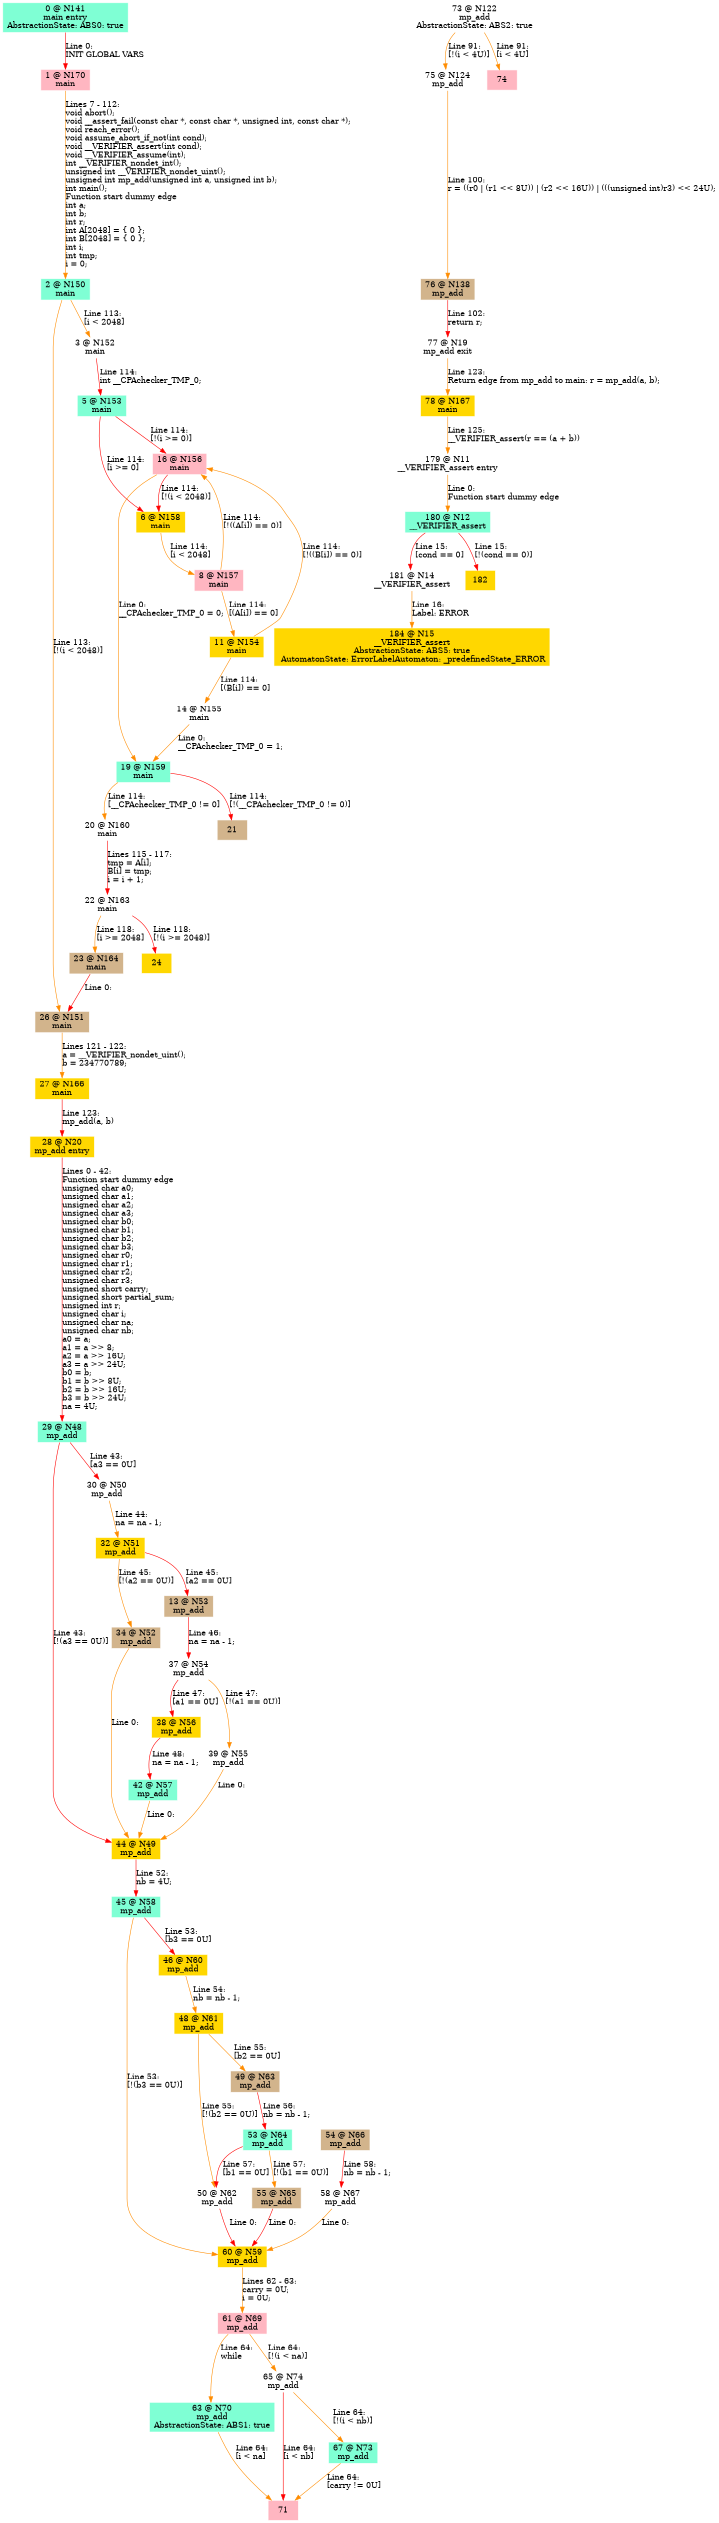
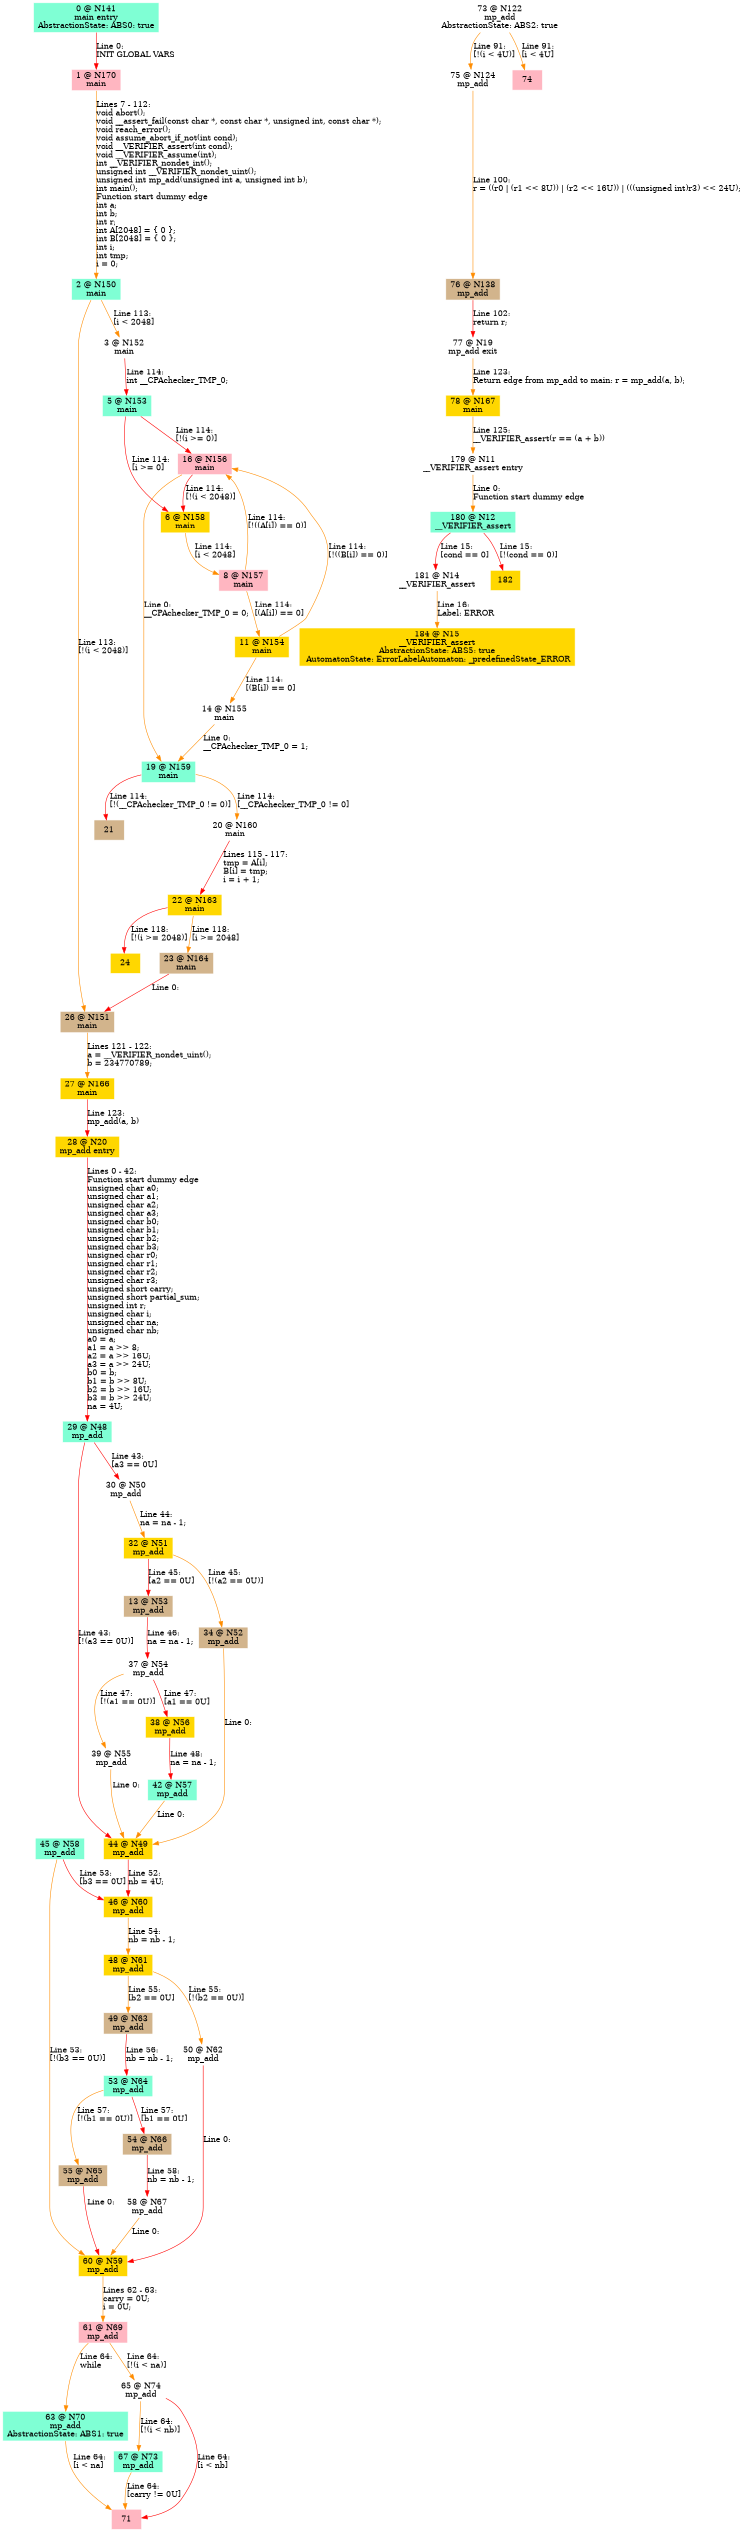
  digraph {
    node [color=white fillcolor=gold shape=box style=filled]
    edge [color=darkorange]
    n1 [fillcolor=aquamarine label="0 @ N141\nmain entry\nAbstractionState: ABS0: true\n"]
    n2 [fillcolor=lightpink label="1 @ N170\nmain\n"]
    n3 [fillcolor=aquamarine label="2 @ N150\nmain\n"]
    n4 [fillcolor=tan label="26 @ N151\nmain\n"]
    n5 [fillcolor=white label="3 @ N152\nmain\n"]
    n6 [label="27 @ N166\nmain\n"]
    n7 [fillcolor=aquamarine label="5 @ N153\nmain\n"]
    n8 [label="28 @ N20\nmp_add entry\n"]
    n9 [fillcolor=aquamarine label="29 @ N48\nmp_add\n"]
    n10 [label="44 @ N49\nmp_add\n"]
    n11 [fillcolor=white label="30 @ N50\nmp_add\n"]
    n12 [fillcolor=aquamarine label="45 @ N58\nmp_add\n"]
    n13 [label="32 @ N51\nmp_add\n"]
    n14 [label="60 @ N59\nmp_add\n"]
    n15 [label="46 @ N60\nmp_add\n"]
    n16 [fillcolor=lightpink label="61 @ N69\nmp_add\n"]
    n17 [label="48 @ N61\nmp_add\n"]
    n18 [fillcolor=aquamarine label="63 @ N70\nmp_add\nAbstractionState: ABS1: true\n"]
    n19 [fillcolor=white label="65 @ N74\nmp_add\n"]
    71 [fillcolor=lightpink]
    n21 [fillcolor=aquamarine label="67 @ N73\nmp_add\n"]
    n22 [fillcolor=white label="73 @ N122\nmp_add\nAbstractionState: ABS2: true\n"]
    n23 [fillcolor=white label="75 @ N124\nmp_add\n"]
    74 [fillcolor=lightpink]
    n25 [fillcolor=tan label="76 @ N138\nmp_add\n"]
    n26 [fillcolor=white label="77 @ N19\nmp_add exit\n"]
    n27 [label="78 @ N167\nmain\n"]
    n28 [fillcolor=white label="179 @ N11\n__VERIFIER_assert entry\n"]
    n29 [fillcolor=aquamarine label="180 @ N12\n__VERIFIER_assert\n"]
    n30 [fillcolor=white label="181 @ N14\n__VERIFIER_assert\n"]
    182
    n32 [label="184 @ N15\n__VERIFIER_assert\nAbstractionState: ABS5: true\n AutomatonState: ErrorLabelAutomaton: _predefinedState_ERROR\n"]
    n33 [fillcolor=white label="50 @ N62\nmp_add\n"]
    n34 [fillcolor=tan label="49 @ N63\nmp_add\n"]
    n35 [fillcolor=aquamarine label="53 @ N64\nmp_add\n"]
    n36 [fillcolor=tan label="55 @ N65\nmp_add\n"]
    n37 [fillcolor=tan label="54 @ N66\nmp_add\n"]
    n38 [fillcolor=white label="58 @ N67\nmp_add\n"]
    n39 [fillcolor=tan label="34 @ N52\nmp_add\n"]
    n40 [fillcolor=tan label="13 @ N53\nmp_add\n"]
    n41 [fillcolor=white label="37 @ N54\nmp_add\n"]
    n42 [fillcolor=white label="39 @ N55\nmp_add\n"]
    n43 [label="38 @ N56\nmp_add\n"]
    n44 [fillcolor=aquamarine label="42 @ N57\nmp_add\n"]
    n45 [fillcolor=lightpink label="16 @ N156\nmain\n"]
    n46 [label="6 @ N158\nmain\n"]
    n47 [fillcolor=aquamarine label="19 @ N159\nmain\n"]
    n48 [fillcolor=lightpink label="8 @ N157\nmain\n"]
    n49 [fillcolor=white label="20 @ N160\nmain\n"]
    21 [fillcolor=tan]
-   n51 [fillcolor=white label="22 @ N163\nmain\n"]
+   n51 [label="22 @ N163\nmain\n"]
    n52 [fillcolor=tan label="23 @ N164\nmain\n"]
    24
    n54 [label="11 @ N154\nmain\n"]
    n55 [fillcolor=white label="14 @ N155\nmain\n"]
    n1 -> n2 [color=red label="Line 0: \lINIT GLOBAL VARS\l"]
    n2 -> n3 [label="Lines 7 - 112: \lvoid abort();\lvoid __assert_fail(const char *, const char *, unsigned int, const char *);\lvoid reach_error();\lvoid assume_abort_if_not(int cond);\lvoid __VERIFIER_assert(int cond);\lvoid __VERIFIER_assume(int);\lint __VERIFIER_nondet_int();\lunsigned int __VERIFIER_nondet_uint();\lunsigned int mp_add(unsigned int a, unsigned int b);\lint main();\lFunction start dummy edge\lint a;\lint b;\lint r;\lint A[2048] = { 0 };\lint B[2048] = { 0 };\lint i;\lint tmp;\li = 0;\l"]
    n3 -> n4 [label="Line 113: \l[!(i < 2048)]\l"]
    n3 -> n5 [label="Line 113: \l[i < 2048]\l"]
    n4 -> n6 [label="Lines 121 - 122: \la = __VERIFIER_nondet_uint();\lb = 234770789;\l"]
    n5 -> n7 [color=red label="Line 114: \lint __CPAchecker_TMP_0;\l"]
    n6 -> n8 [color=red label="Line 123: \lmp_add(a, b)\l"]
    n7 -> n45 [color=red label="Line 114: \l[!(i >= 0)]\l"]
    n7 -> n46 [color=red label="Line 114: \l[i >= 0]\l"]
    n8 -> n9 [color=red label="Lines 0 - 42: \lFunction start dummy edge\lunsigned char a0;\lunsigned char a1;\lunsigned char a2;\lunsigned char a3;\lunsigned char b0;\lunsigned char b1;\lunsigned char b2;\lunsigned char b3;\lunsigned char r0;\lunsigned char r1;\lunsigned char r2;\lunsigned char r3;\lunsigned short carry;\lunsigned short partial_sum;\lunsigned int r;\lunsigned char i;\lunsigned char na;\lunsigned char nb;\la0 = a;\la1 = a >> 8;\la2 = a >> 16U;\la3 = a >> 24U;\lb0 = b;\lb1 = b >> 8U;\lb2 = b >> 16U;\lb3 = b >> 24U;\lna = 4U;\l"]
    n9 -> n10 [color=red label="Line 43: \l[!(a3 == 0U)]\l"]
    n9 -> n11 [color=red label="Line 43: \l[a3 == 0U]\l"]
-   n10 -> n12 [color=red label="Line 52: \lnb = 4U;\l"]
+   n10 -> n15 [color=red label="Line 52: \lnb = 4U;\l"]
    n11 -> n13 [label="Line 44: \lna = na - 1;\l"]
    n12 -> n14 [label="Line 53: \l[!(b3 == 0U)]\l"]
    n12 -> n15 [color=red label="Line 53: \l[b3 == 0U]\l"]
    n13 -> n39 [label="Line 45: \l[!(a2 == 0U)]\l"]
    n13 -> n40 [color=red label="Line 45: \l[a2 == 0U]\l"]
    n14 -> n16 [label="Lines 62 - 63: \lcarry = 0U;\li = 0U;\l"]
    n15 -> n17 [label="Line 54: \lnb = nb - 1;\l"]
    n16 -> n18 [label="Line 64: \lwhile\l"]
    n16 -> n19 [label="Line 64: \l[!(i < na)]\l"]
    n17 -> n33 [label="Line 55: \l[!(b2 == 0U)]\l"]
    n17 -> n34 [label="Line 55: \l[b2 == 0U]\l"]
    n18 -> 71 [label="Line 64: \l[i < na]\l"]
    n19 -> 71 [color=red label="Line 64: \l[i < nb]\l"]
    n19 -> n21 [label="Line 64: \l[!(i < nb)]\l"]
    n21 -> 71 [label="Line 64: \l[carry != 0U]\l"]
    n22 -> n23 [label="Line 91: \l[!(i < 4U)]\l"]
    n22 -> 74 [label="Line 91: \l[i < 4U]\l"]
    n23 -> n25 [label="Line 100: \lr = ((r0 | (r1 << 8U)) | (r2 << 16U)) | (((unsigned int)r3) << 24U);\l"]
    n25 -> n26 [color=red label="Line 102: \lreturn r;\l"]
    n26 -> n27 [label="Line 123: \lReturn edge from mp_add to main: r = mp_add(a, b);\l"]
    n27 -> n28 [label="Line 125: \l__VERIFIER_assert(r == (a + b))\l"]
    n28 -> n29 [label="Line 0: \lFunction start dummy edge\l"]
    n29 -> n30 [color=red label="Line 15: \l[cond == 0]\l"]
    n29 -> 182 [color=red label="Line 15: \l[!(cond == 0)]\l"]
    n30 -> n32 [label="Line 16: \lLabel: ERROR\l"]
    n33 -> n14 [color=red label="Line 0: \l\l"]
    n34 -> n35 [color=red label="Line 56: \lnb = nb - 1;\l"]
    n35 -> n36 [label="Line 57: \l[!(b1 == 0U)]\l"]
-   n35 -> n33 [color=red label="Line 57: \l[b1 == 0U]\l"]
+   n35 -> n37 [color=red label="Line 57: \l[b1 == 0U]\l"]
    n36 -> n14 [color=red label="Line 0: \l\l"]
    n37 -> n38 [color=red label="Line 58: \lnb = nb - 1;\l"]
    n38 -> n14 [label="Line 0: \l\l"]
    n39 -> n10 [label="Line 0: \l\l"]
    n40 -> n41 [color=red label="Line 46: \lna = na - 1;\l"]
    n41 -> n42 [label="Line 47: \l[!(a1 == 0U)]\l"]
    n41 -> n43 [color=red label="Line 47: \l[a1 == 0U]\l"]
    n42 -> n10 [label="Line 0: \l\l"]
    n43 -> n44 [color=red label="Line 48: \lna = na - 1;\l"]
    n44 -> n10 [label="Line 0: \l\l"]
    n45 -> n46 [color=red label="Line 114: \l[!(i < 2048)]\l"]
    n45 -> n47 [label="Line 0: \l__CPAchecker_TMP_0 = 0;\l"]
    n46 -> n48 [label="Line 114: \l[i < 2048]\l"]
    n47 -> n49 [label="Line 114: \l[__CPAchecker_TMP_0 != 0]\l"]
    n47 -> 21 [color=red label="Line 114: \l[!(__CPAchecker_TMP_0 != 0)]\l"]
    n48 -> n45 [label="Line 114: \l[!((A[i]) == 0)]\l"]
    n48 -> n54 [label="Line 114: \l[(A[i]) == 0]\l"]
    n49 -> n51 [color=red label="Lines 115 - 117: \ltmp = A[i];\lB[i] = tmp;\li = i + 1;\l"]
    n51 -> n52 [label="Line 118: \l[i >= 2048]\l"]
    n51 -> 24 [color=red label="Line 118: \l[!(i >= 2048)]\l"]
    n52 -> n4 [color=red label="Line 0: \l\l"]
    n54 -> n45 [label="Line 114: \l[!((B[i]) == 0)]\l"]
    n54 -> n55 [label="Line 114: \l[(B[i]) == 0]\l"]
    n55 -> n47 [label="Line 0: \l__CPAchecker_TMP_0 = 1;\l"]
  }
